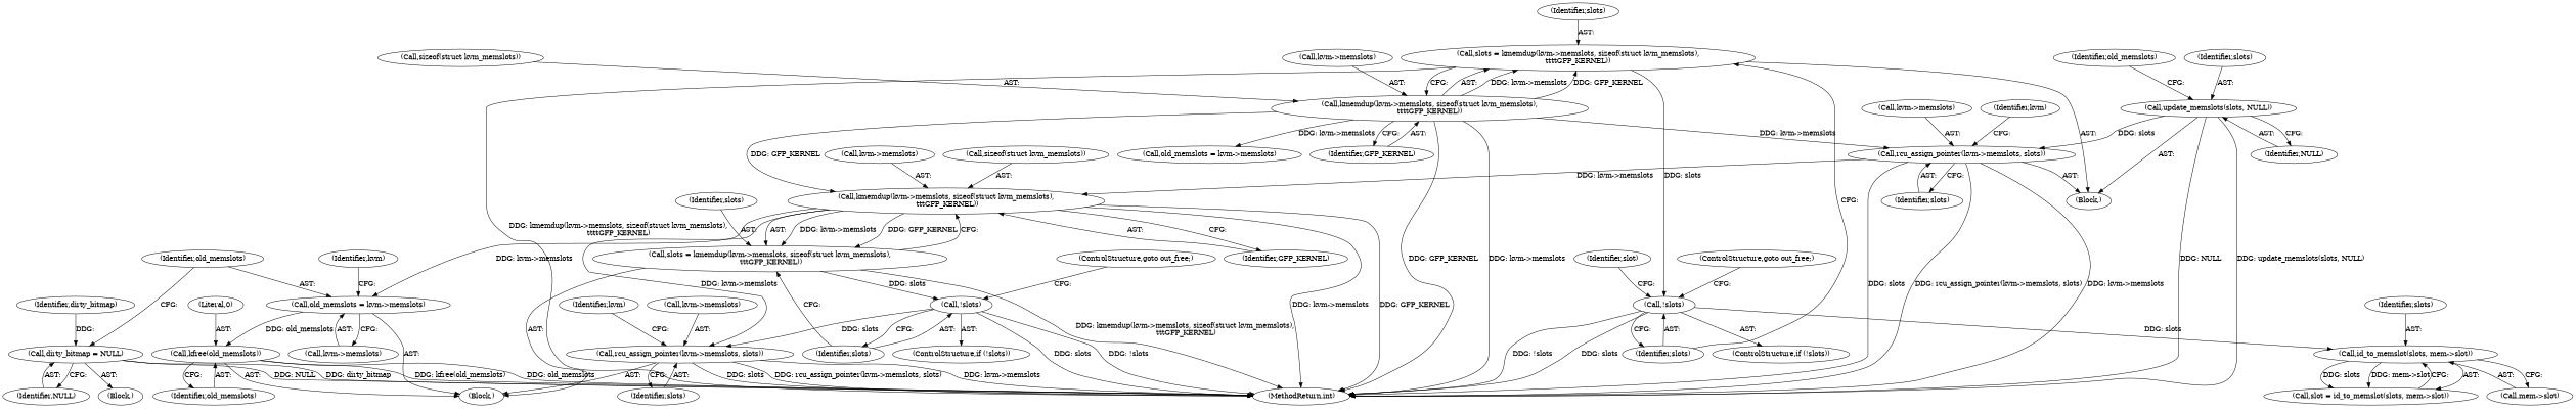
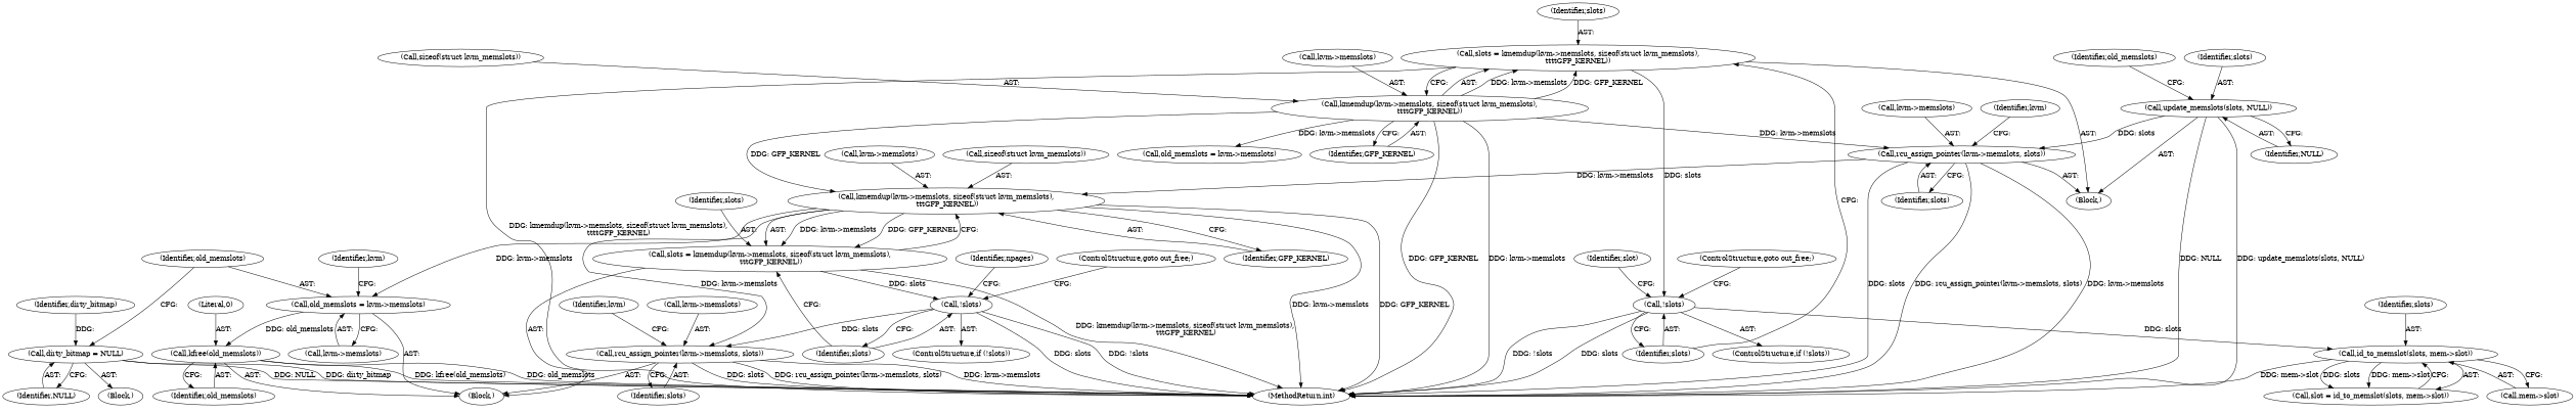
  digraph {
    n1 [label="(Call,update_memslots(slots, NULL))"]
    n2 [label="(Call,rcu_assign_pointer(kvm->memslots, slots))"]
    n3 [label="(Block,)"]
    n4 [label="(MethodReturn,int)"]
    n5 [label="(Identifier,NULL)"]
    n6 [label="(Call,kmemdup(kvm->memslots, sizeof(struct kvm_memslots),\n \t\t\tGFP_KERNEL))"]
    n7 [label="(Identifier,slots)"]
    n8 [label="(Call,dirty_bitmap = NULL)"]
    n9 [label="(Identifier,NULL)"]
    n10 [label="(Block,)"]
    n11 [label="(Call,id_to_memslot(slots, mem->slot))"]
    n12 [label="(Call,mem->slot)"]
    n13 [label="(Call,slot = id_to_memslot(slots, mem->slot))"]
    n14 [label="(Call,!slots)"]
    n15 [label="(ControlStructure,if (!slots))"]
    n16 [label="(Identifier,slots)"]
    n17 [label="(Call,slots = kmemdup(kvm->memslots, sizeof(struct kvm_memslots),\n\t\t\t\tGFP_KERNEL))"]
    n18 [label="(Call,kmemdup(kvm->memslots, sizeof(struct kvm_memslots),\n\t\t\t\tGFP_KERNEL))"]
    n19 [label="(Identifier,GFP_KERNEL)"]
    n20 [label="(Call,old_memslots = kvm->memslots)"]
    n21 [label="(Call,slots = kmemdup(kvm->memslots, sizeof(struct kvm_memslots),\n \t\t\tGFP_KERNEL))"]
    n22 [label="(Call,rcu_assign_pointer(kvm->memslots, slots))"]
    n23 [label="(Call,old_memslots = kvm->memslots)"]
    n24 [label="(Identifier,GFP_KERNEL)"]
    n25 [label="(Call,!slots)"]
    n26 [label="(Block,)"]
    n27 [label="(Identifier,slots)"]
    n28 [label="(Call,kfree(old_memslots))"]
    n29 [label="(Call,kvm->memslots)"]
    n30 [label="(Identifier,slots)"]
    n31 [label="(ControlStructure,if (!slots))"]
    n32 [label="(Identifier,old_memslots)"]
    n33 [label="(Identifier,kvm)"]
    n34 [label="(Identifier,slots)"]
+   n35 [label="(Identifier,npages)"]
    n36 [label="(Identifier,kvm)"]
    n37 [label="(Identifier,slots)"]
    n38 [label="(ControlStructure,goto out_free;)"]
    n39 [label="(Identifier,kvm)"]
    n40 [label="(Call,sizeof(struct kvm_memslots))"]
    n41 [label="(Identifier,old_memslots)"]
    n42 [label="(Call,sizeof(struct kvm_memslots))"]
    n43 [label="(Literal,0)"]
    n44 [label="(Call,kvm->memslots)"]
    n45 [label="(Identifier,dirty_bitmap)"]
    n46 [label="(ControlStructure,goto out_free;)"]
    n47 [label="(Call,kvm->memslots)"]
    n48 [label="(Identifier,old_memslots)"]
    n49 [label="(Call,kvm->memslots)"]
    n50 [label="(Identifier,slots)"]
    n51 [label="(Identifier,slot)"]
    n52 [label="(Identifier,slots)"]
    n53 [label="(Call,kvm->memslots)"]
    n1 -> n2 [label="DDG: slots"]
    n1 -> n3 [label="AST: "]
    n1 -> n4 [label="DDG: NULL"]
    n1 -> n4 [label="DDG: update_memslots(slots, NULL)"]
    n1 -> n5 [label="CFG: "]
    n2 -> n3 [label="AST: "]
    n2 -> n4 [label="DDG: kvm->memslots"]
    n2 -> n4 [label="DDG: slots"]
    n2 -> n4 [label="DDG: rcu_assign_pointer(kvm->memslots, slots)"]
    n2 -> n6 [label="DDG: kvm->memslots"]
    n2 -> n7 [label="CFG: "]
    n5 -> n1 [label="AST: "]
    n6 -> n4 [label="DDG: GFP_KERNEL"]
    n6 -> n4 [label="DDG: kvm->memslots"]
    n6 -> n21 [label="AST: "]
    n6 -> n21 [label="DDG: kvm->memslots"]
    n6 -> n21 [label="DDG: GFP_KERNEL"]
    n6 -> n22 [label="DDG: kvm->memslots"]
    n6 -> n23 [label="DDG: kvm->memslots"]
    n6 -> n24 [label="CFG: "]
    n7 -> n2 [label="AST: "]
    n8 -> n4 [label="DDG: NULL"]
    n8 -> n4 [label="DDG: dirty_bitmap"]
    n8 -> n9 [label="CFG: "]
    n8 -> n10 [label="AST: "]
    n9 -> n8 [label="AST: "]
+   n11 -> n4 [label="DDG: mem->slot"]
    n11 -> n12 [label="CFG: "]
    n11 -> n13 [label="AST: "]
    n11 -> n13 [label="DDG: slots"]
    n11 -> n13 [label="DDG: mem->slot"]
    n12 -> n11 [label="AST: "]
    n13 -> n11 [label="CFG: "]
    n14 -> n4 [label="DDG: slots"]
    n14 -> n4 [label="DDG: !slots"]
    n14 -> n11 [label="DDG: slots"]
    n14 -> n15 [label="AST: "]
    n14 -> n16 [label="CFG: "]
    n16 -> n14 [label="AST: "]
    n16 -> n17 [label="CFG: "]
    n17 -> n3 [label="AST: "]
    n17 -> n4 [label="DDG: kmemdup(kvm->memslots, sizeof(struct kvm_memslots),\n\t\t\t\tGFP_KERNEL)"]
    n17 -> n14 [label="DDG: slots"]
    n17 -> n18 [label="CFG: "]
    n18 -> n2 [label="DDG: kvm->memslots"]
    n18 -> n4 [label="DDG: GFP_KERNEL"]
    n18 -> n4 [label="DDG: kvm->memslots"]
    n18 -> n6 [label="DDG: GFP_KERNEL"]
    n18 -> n17 [label="AST: "]
    n18 -> n17 [label="DDG: kvm->memslots"]
    n18 -> n17 [label="DDG: GFP_KERNEL"]
    n18 -> n19 [label="CFG: "]
    n18 -> n20 [label="DDG: kvm->memslots"]
    n19 -> n18 [label="AST: "]
    n21 -> n4 [label="DDG: kmemdup(kvm->memslots, sizeof(struct kvm_memslots),\n \t\t\tGFP_KERNEL)"]
    n21 -> n6 [label="CFG: "]
    n21 -> n25 [label="DDG: slots"]
    n21 -> n26 [label="AST: "]
    n22 -> n4 [label="DDG: kvm->memslots"]
    n22 -> n4 [label="DDG: slots"]
    n22 -> n4 [label="DDG: rcu_assign_pointer(kvm->memslots, slots)"]
    n22 -> n26 [label="AST: "]
    n22 -> n27 [label="CFG: "]
    n23 -> n26 [label="AST: "]
    n23 -> n28 [label="DDG: old_memslots"]
    n23 -> n29 [label="CFG: "]
    n24 -> n6 [label="AST: "]
    n25 -> n4 [label="DDG: slots"]
    n25 -> n4 [label="DDG: !slots"]
    n25 -> n22 [label="DDG: slots"]
    n25 -> n30 [label="CFG: "]
    n25 -> n31 [label="AST: "]
    n27 -> n22 [label="AST: "]
    n28 -> n4 [label="DDG: kfree(old_memslots)"]
    n28 -> n4 [label="DDG: old_memslots"]
    n28 -> n26 [label="AST: "]
    n28 -> n32 [label="CFG: "]
    n29 -> n23 [label="AST: "]
    n30 -> n21 [label="CFG: "]
    n30 -> n25 [label="AST: "]
    n32 -> n28 [label="AST: "]
    n33 -> n22 [label="CFG: "]
    n34 -> n21 [label="AST: "]
+   n35 -> n25 [label="CFG: "]
    n36 -> n2 [label="CFG: "]
    n37 -> n1 [label="AST: "]
    n38 -> n14 [label="CFG: "]
    n39 -> n23 [label="CFG: "]
    n40 -> n18 [label="AST: "]
    n41 -> n1 [label="CFG: "]
    n42 -> n6 [label="AST: "]
    n43 -> n28 [label="AST: "]
    n44 -> n18 [label="AST: "]
    n45 -> n8 [label="DDG: "]
    n46 -> n25 [label="CFG: "]
    n47 -> n6 [label="AST: "]
    n48 -> n8 [label="CFG: "]
    n48 -> n23 [label="AST: "]
    n49 -> n2 [label="AST: "]
    n50 -> n17 [label="AST: "]
    n51 -> n14 [label="CFG: "]
    n52 -> n11 [label="AST: "]
    n53 -> n22 [label="AST: "]
  }
